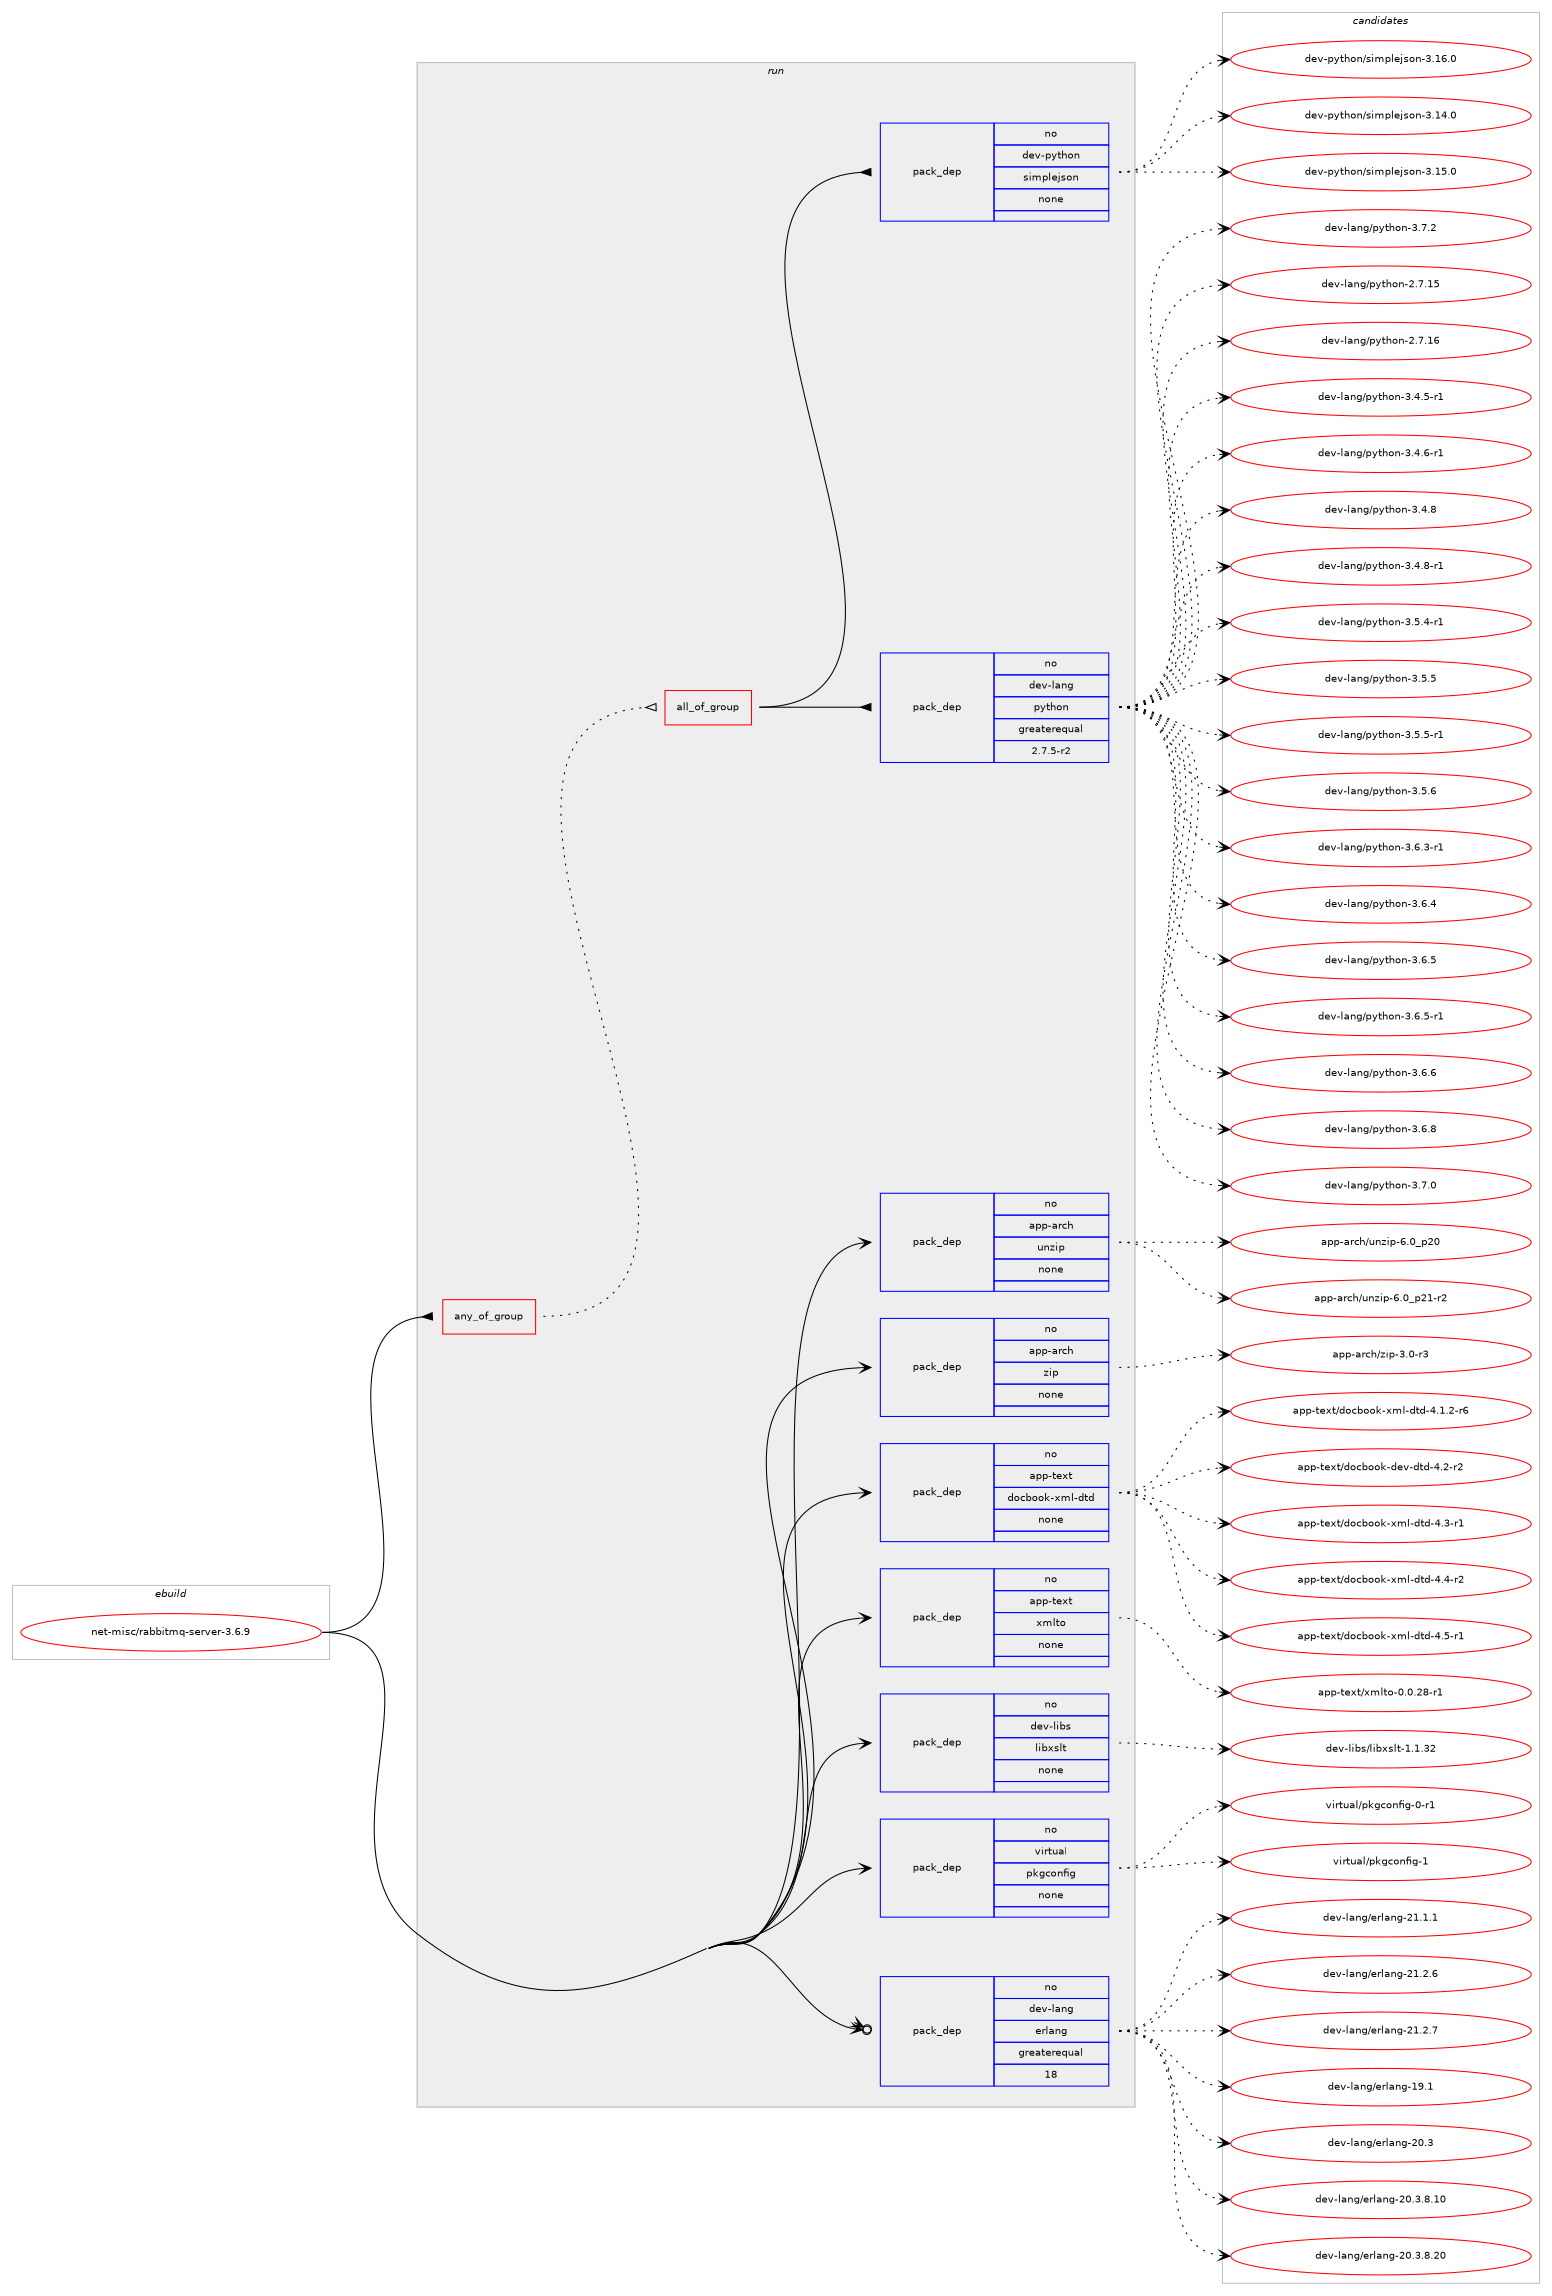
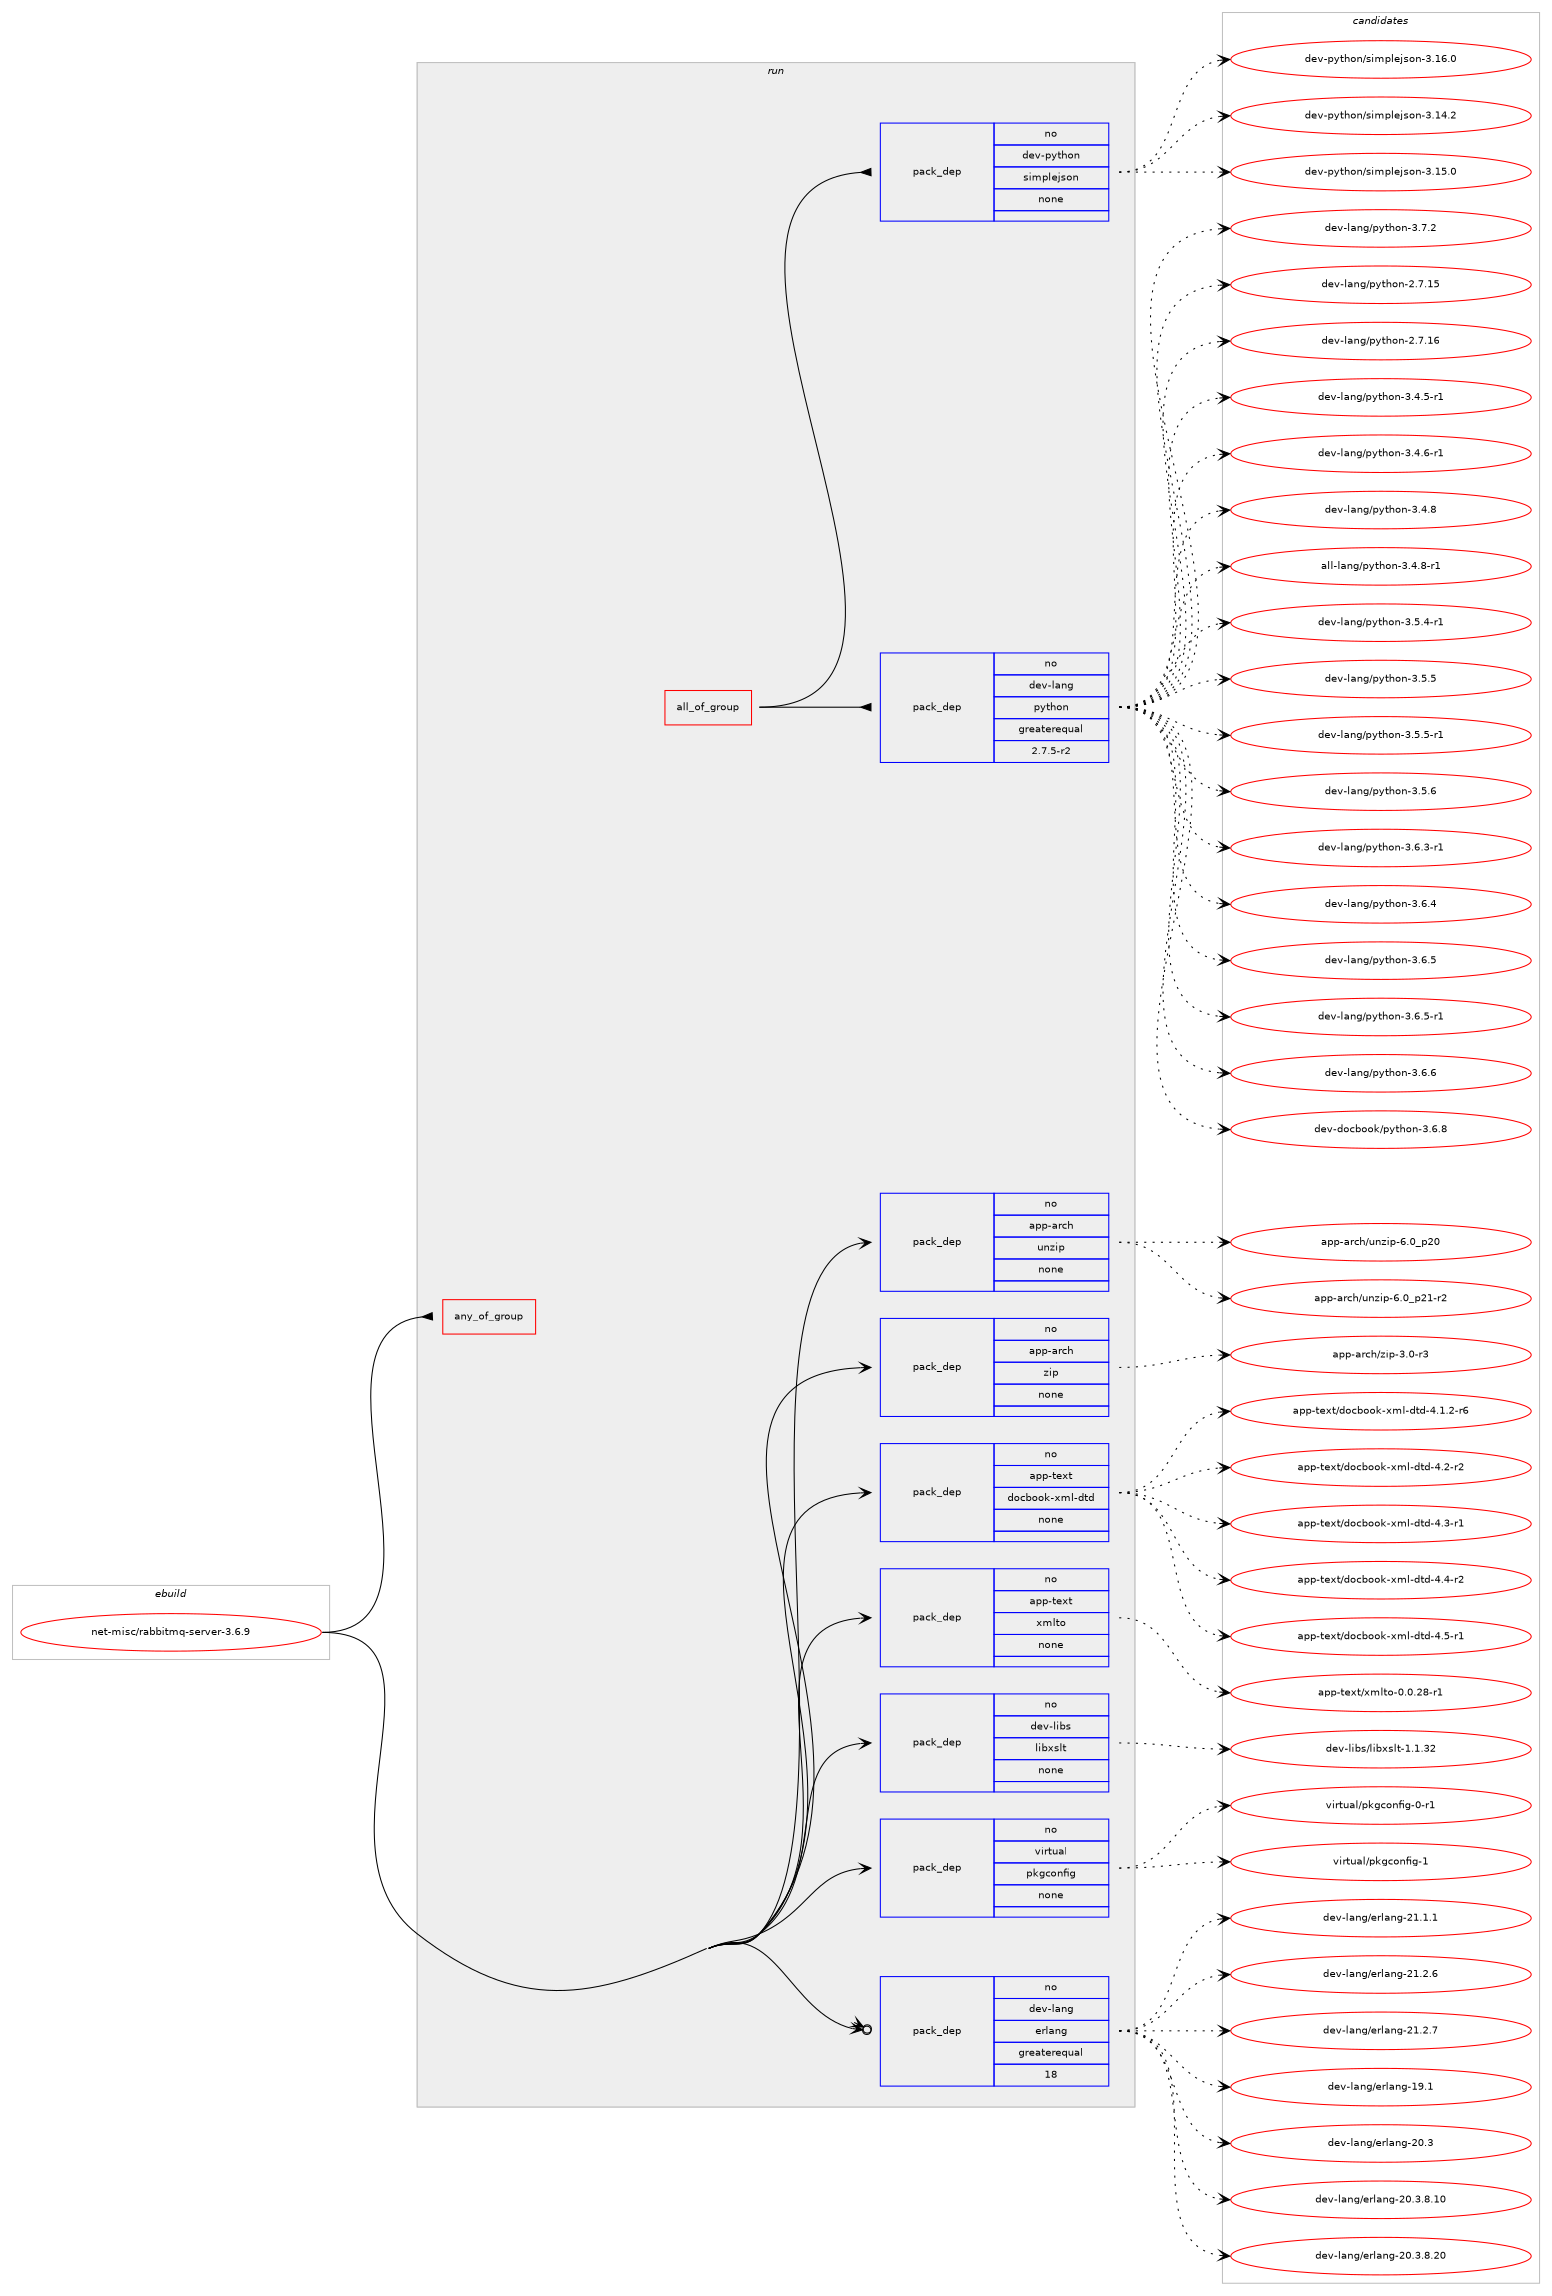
  digraph {
    compound=true
    concentrate=true
    fontname=Helvetica
    fontsize=10
    newrank=true
    rankdir=LR
    ranksep=1.5
    node [color=red fontname=Helvetica fontsize=10]
    edge [arrowhead=vee headport=w style=dotted tailport=e weight=100]
    n1 [label="net-misc/rabbitmq-server-3.6.9" width=4]
    n2 [color=blue label=<<TABLE BORDER="0" CELLBORDER="1" CELLSPACING="0" CELLPADDING="4" WIDTH="220"><TR><TD ROWSPAN="6" CELLPADDING="30">pack_dep</TD></TR><TR><TD WIDTH="110">no</TD></TR><TR><TD>dev-lang</TD></TR><TR><TD>python</TD></TR><TR><TD>greaterequal</TD></TR><TR><TD>2.7.5-r2</TD></TR></TABLE>> shape=none]
    n3 [color=blue label=<<TABLE BORDER="0" CELLBORDER="1" CELLSPACING="0" CELLPADDING="4" WIDTH="220"><TR><TD ROWSPAN="6" CELLPADDING="30">pack_dep</TD></TR><TR><TD WIDTH="110">no</TD></TR><TR><TD>dev-python</TD></TR><TR><TD>simplejson</TD></TR><TR><TD>none</TD></TR><TR><TD></TD></TR></TABLE>> shape=none]
    n4 [label=<<TABLE BORDER="0" CELLBORDER="1" CELLSPACING="0" CELLPADDING="4"><TR><TD CELLPADDING="10">all_of_group</TD></TR></TABLE>> shape=none]
    n5 [label=<<TABLE BORDER="0" CELLBORDER="1" CELLSPACING="0" CELLPADDING="4"><TR><TD CELLPADDING="10">any_of_group</TD></TR></TABLE>> shape=none]
    n6 [color=blue label=<<TABLE BORDER="0" CELLBORDER="1" CELLSPACING="0" CELLPADDING="4" WIDTH="220"><TR><TD ROWSPAN="6" CELLPADDING="30">pack_dep</TD></TR><TR><TD WIDTH="110">no</TD></TR><TR><TD>app-arch</TD></TR><TR><TD>unzip</TD></TR><TR><TD>none</TD></TR><TR><TD></TD></TR></TABLE>> shape=none]
    n7 [color=blue label=<<TABLE BORDER="0" CELLBORDER="1" CELLSPACING="0" CELLPADDING="4" WIDTH="220"><TR><TD ROWSPAN="6" CELLPADDING="30">pack_dep</TD></TR><TR><TD WIDTH="110">no</TD></TR><TR><TD>app-arch</TD></TR><TR><TD>zip</TD></TR><TR><TD>none</TD></TR><TR><TD></TD></TR></TABLE>> shape=none]
    n8 [color=blue label=<<TABLE BORDER="0" CELLBORDER="1" CELLSPACING="0" CELLPADDING="4" WIDTH="220"><TR><TD ROWSPAN="6" CELLPADDING="30">pack_dep</TD></TR><TR><TD WIDTH="110">no</TD></TR><TR><TD>app-text</TD></TR><TR><TD>docbook-xml-dtd</TD></TR><TR><TD>none</TD></TR><TR><TD></TD></TR></TABLE>> shape=none]
    n9 [color=blue label=<<TABLE BORDER="0" CELLBORDER="1" CELLSPACING="0" CELLPADDING="4" WIDTH="220"><TR><TD ROWSPAN="6" CELLPADDING="30">pack_dep</TD></TR><TR><TD WIDTH="110">no</TD></TR><TR><TD>app-text</TD></TR><TR><TD>xmlto</TD></TR><TR><TD>none</TD></TR><TR><TD></TD></TR></TABLE>> shape=none]
    n10 [color=blue label=<<TABLE BORDER="0" CELLBORDER="1" CELLSPACING="0" CELLPADDING="4" WIDTH="220"><TR><TD ROWSPAN="6" CELLPADDING="30">pack_dep</TD></TR><TR><TD WIDTH="110">no</TD></TR><TR><TD>dev-libs</TD></TR><TR><TD>libxslt</TD></TR><TR><TD>none</TD></TR><TR><TD></TD></TR></TABLE>> shape=none]
    n11 [color=blue label=<<TABLE BORDER="0" CELLBORDER="1" CELLSPACING="0" CELLPADDING="4" WIDTH="220"><TR><TD ROWSPAN="6" CELLPADDING="30">pack_dep</TD></TR><TR><TD WIDTH="110">no</TD></TR><TR><TD>virtual</TD></TR><TR><TD>pkgconfig</TD></TR><TR><TD>none</TD></TR><TR><TD></TD></TR></TABLE>> shape=none]
    n12 [color=blue label=<<TABLE BORDER="0" CELLBORDER="1" CELLSPACING="0" CELLPADDING="4" WIDTH="220"><TR><TD ROWSPAN="6" CELLPADDING="30">pack_dep</TD></TR><TR><TD WIDTH="110">no</TD></TR><TR><TD>dev-lang</TD></TR><TR><TD>erlang</TD></TR><TR><TD>greaterequal</TD></TR><TR><TD>18</TD></TR></TABLE>> shape=none]
    n13 [label="dev-lang/python-2.7.15" width=4]
    n14 [label="dev-lang/python-2.7.16" width=4]
    n15 [label="dev-lang/python-3.4.5-r1" width=4]
    n16 [label="dev-lang/python-3.4.6-r1" width=4]
    n17 [label="dev-lang/python-3.4.8" width=4]
-   n18 [label="dev-lang/python-3.4.8-r1" width=4]
+   n18 [label="all-lang/python-3.4.8-r1" width=4]
    n19 [label="dev-lang/python-3.5.4-r1" width=4]
    n20 [label="dev-lang/python-3.5.5" width=4]
    n21 [label="dev-lang/python-3.5.5-r1" width=4]
    n22 [label="dev-lang/python-3.5.6" width=4]
    n23 [label="dev-lang/python-3.6.3-r1" width=4]
    n24 [label="dev-lang/python-3.6.4" width=4]
    n25 [label="dev-lang/python-3.6.5" width=4]
    n26 [label="dev-lang/python-3.6.5-r1" width=4]
    n27 [label="dev-lang/python-3.6.6" width=4]
-   n28 [label="dev-lang/python-3.6.8" width=4]
-   n29 [label="dev-lang/python-3.7.0" width=4]
+   n28 [label="dev-docbook/python-3.6.8" width=4]
    n30 [label="dev-lang/python-3.7.2" width=4]
-   n31 [label="dev-python/simplejson-3.14.0" width=4]
+   n31 [label="dev-python/simplejson-3.14.2" width=4]
    n32 [label="dev-python/simplejson-3.15.0" width=4]
    n33 [label="dev-python/simplejson-3.16.0" width=4]
    n34 [label="app-arch/unzip-6.0_p20" width=4]
    n35 [label="app-arch/unzip-6.0_p21-r2" width=4]
    n36 [label="app-arch/zip-3.0-r3" width=4]
    n37 [label="app-text/docbook-xml-dtd-4.1.2-r6" width=4]
-   n38 [label="app-text/docbook-dev-dtd-4.2-r2" width=4]
+   n38 [label="app-text/docbook-xml-dtd-4.2-r2" width=4]
    n39 [label="app-text/docbook-xml-dtd-4.3-r1" width=4]
    n40 [label="app-text/docbook-xml-dtd-4.4-r2" width=4]
    n41 [label="app-text/docbook-xml-dtd-4.5-r1" width=4]
    n42 [label="app-text/xmlto-0.0.28-r1" width=4]
    n43 [label="dev-libs/libxslt-1.1.32" width=4]
    n44 [label="dev-lang/erlang-19.1" width=4]
    n45 [label="dev-lang/erlang-20.3" width=4]
    n46 [label="dev-lang/erlang-20.3.8.10" width=4]
    n47 [label="dev-lang/erlang-20.3.8.20" width=4]
    n48 [label="dev-lang/erlang-21.1.1" width=4]
    n49 [label="dev-lang/erlang-21.2.6" width=4]
    n50 [label="dev-lang/erlang-21.2.7" width=4]
    n51 [label="virtual/pkgconfig-0-r1" width=4]
    n52 [label="virtual/pkgconfig-1" width=4]
    subgraph cluster_1 {
      color=gray
      label=<<i>ebuild</i>>
      rank=same
      n1
    }
    subgraph cluster_2 {
      color=gray
      label=<<i>dependencies</i>>
      subgraph cluster_3 {
        color=gray
        fillcolor="#eeeeee"
        label=<<i>compile</i>>
        style=filled
        subgraph sub_4 {
          color=gray
          fillcolor="#eeeeee"
          label=<<i>compile</i>>
          style=filled
          n5
          subgraph sub_5 {
            color=gray
            fillcolor="#eeeeee"
            label=<<i>compile</i>>
            style=filled
            n4
            subgraph sub_6 {
              color=gray
              fillcolor="#eeeeee"
              label=<<i>compile</i>>
              style=filled
              n2
            }
            subgraph sub_7 {
              color=gray
              fillcolor="#eeeeee"
              label=<<i>compile</i>>
              style=filled
              n3
            }
          }
        }
        subgraph sub_8 {
          color=gray
          fillcolor="#eeeeee"
          label=<<i>compile</i>>
          style=filled
          n6
        }
        subgraph sub_9 {
          color=gray
          fillcolor="#eeeeee"
          label=<<i>compile</i>>
          style=filled
          n7
        }
        subgraph sub_10 {
          color=gray
          fillcolor="#eeeeee"
          label=<<i>compile</i>>
          style=filled
          n8
        }
        subgraph sub_11 {
          color=gray
          fillcolor="#eeeeee"
          label=<<i>compile</i>>
          style=filled
          n9
        }
        subgraph sub_12 {
          color=gray
          fillcolor="#eeeeee"
          label=<<i>compile</i>>
          style=filled
          n10
        }
        subgraph sub_13 {
          color=gray
          fillcolor="#eeeeee"
          label=<<i>compile</i>>
          style=filled
          n11
        }
      }
      subgraph cluster_14 {
        color=gray
        fillcolor="#eeeeee"
        label=<<i>compile and run</i>>
        style=filled
        subgraph sub_15 {
          color=gray
          fillcolor="#eeeeee"
          label=<<i>compile and run</i>>
          style=filled
          n12
        }
      }
      subgraph cluster_16 {
        color=gray
        fillcolor="#eeeeee"
        label=<<i>run</i>>
        style=filled
      }
    }
    subgraph cluster_17 {
      color=gray
      label=<<i>candidates</i>>
      rank=same
      subgraph sub_18 {
        color=black
        label=<<i>candidates</i>>
        nodesep=1
        rank=same
        n13
        n14
        n15
        n16
        n17
        n18
        n19
        n20
        n21
        n22
        n23
        n24
        n25
        n26
        n27
        n28
-       n29
        n30
      }
      subgraph sub_19 {
        color=black
        label=<<i>candidates</i>>
        nodesep=1
        rank=same
        n31
        n32
        n33
      }
      subgraph sub_20 {
        color=black
        label=<<i>candidates</i>>
        nodesep=1
        rank=same
        n34
        n35
      }
      subgraph sub_21 {
        color=black
        label=<<i>candidates</i>>
        nodesep=1
        rank=same
        n36
      }
      subgraph sub_22 {
        color=black
        label=<<i>candidates</i>>
        nodesep=1
        rank=same
        n37
        n38
        n39
        n40
        n41
      }
      subgraph sub_23 {
        color=black
        label=<<i>candidates</i>>
        nodesep=1
        rank=same
        n42
      }
      subgraph sub_24 {
        color=black
        label=<<i>candidates</i>>
        nodesep=1
        rank=same
        n43
      }
      subgraph sub_25 {
        color=black
        label=<<i>candidates</i>>
        nodesep=1
        rank=same
        n44
        n45
        n46
        n47
        n48
        n49
        n50
      }
      subgraph sub_26 {
        color=black
        label=<<i>candidates</i>>
        nodesep=1
        rank=same
        n51
        n52
      }
    }
    n1 -> n5 [arrowhead=inv style=solid weight=20]
    n1 -> n6 [style=solid weight=20]
    n1 -> n7 [style=solid weight=20]
    n1 -> n8 [style=solid weight=20]
    n1 -> n9 [style=solid weight=20]
    n1 -> n10 [style=solid weight=20]
    n1 -> n11 [style=solid weight=20]
    n1 -> n12 [arrowhead=odotvee style=solid weight=20]
    n2 -> n13
    n2 -> n14
    n2 -> n15
    n2 -> n16
    n2 -> n17
    n2 -> n18
    n2 -> n19
    n2 -> n20
    n2 -> n21
    n2 -> n22
    n2 -> n23
    n2 -> n24
    n2 -> n25
    n2 -> n26
    n2 -> n27
    n2 -> n28
-   n2 -> n29
    n2 -> n30
    n3 -> n31
    n3 -> n32
    n3 -> n33
    n4 -> n2 [arrowhead=inv style=solid weight=20]
    n4 -> n3 [arrowhead=inv style=solid weight=20]
-   n5 -> n4 [arrowhead=oinv weight=20]
    n6 -> n34
    n6 -> n35
    n7 -> n36
    n8 -> n37
    n8 -> n38
    n8 -> n39
    n8 -> n40
    n8 -> n41
    n9 -> n42
    n10 -> n43
    n11 -> n51
    n11 -> n52
    n12 -> n44
    n12 -> n45
    n12 -> n46
    n12 -> n47
    n12 -> n48
    n12 -> n49
    n12 -> n50
  }
